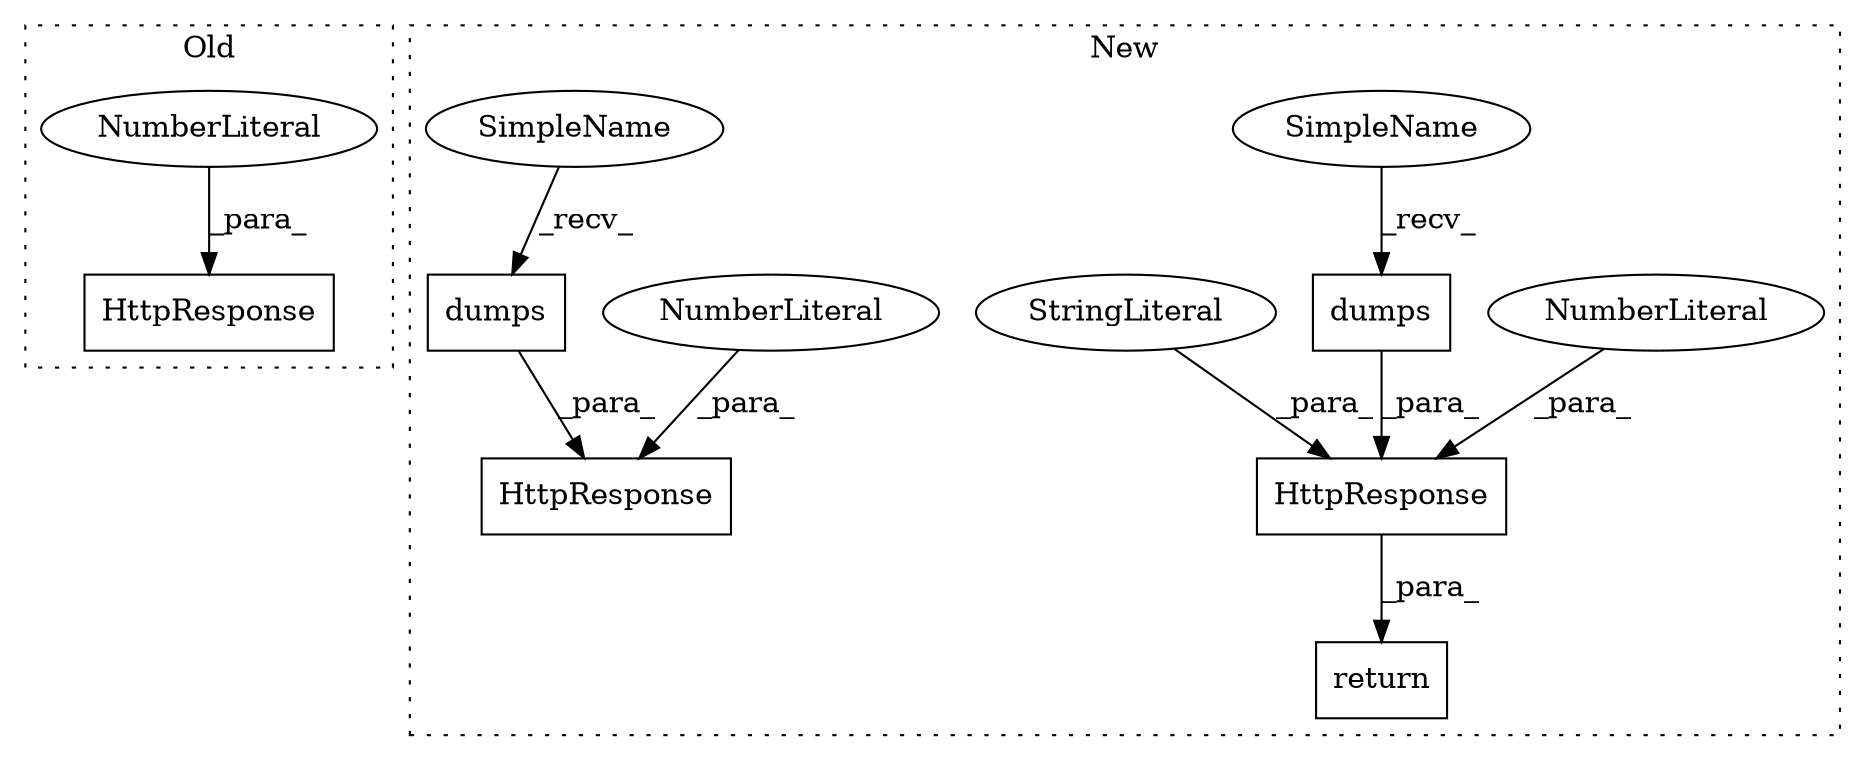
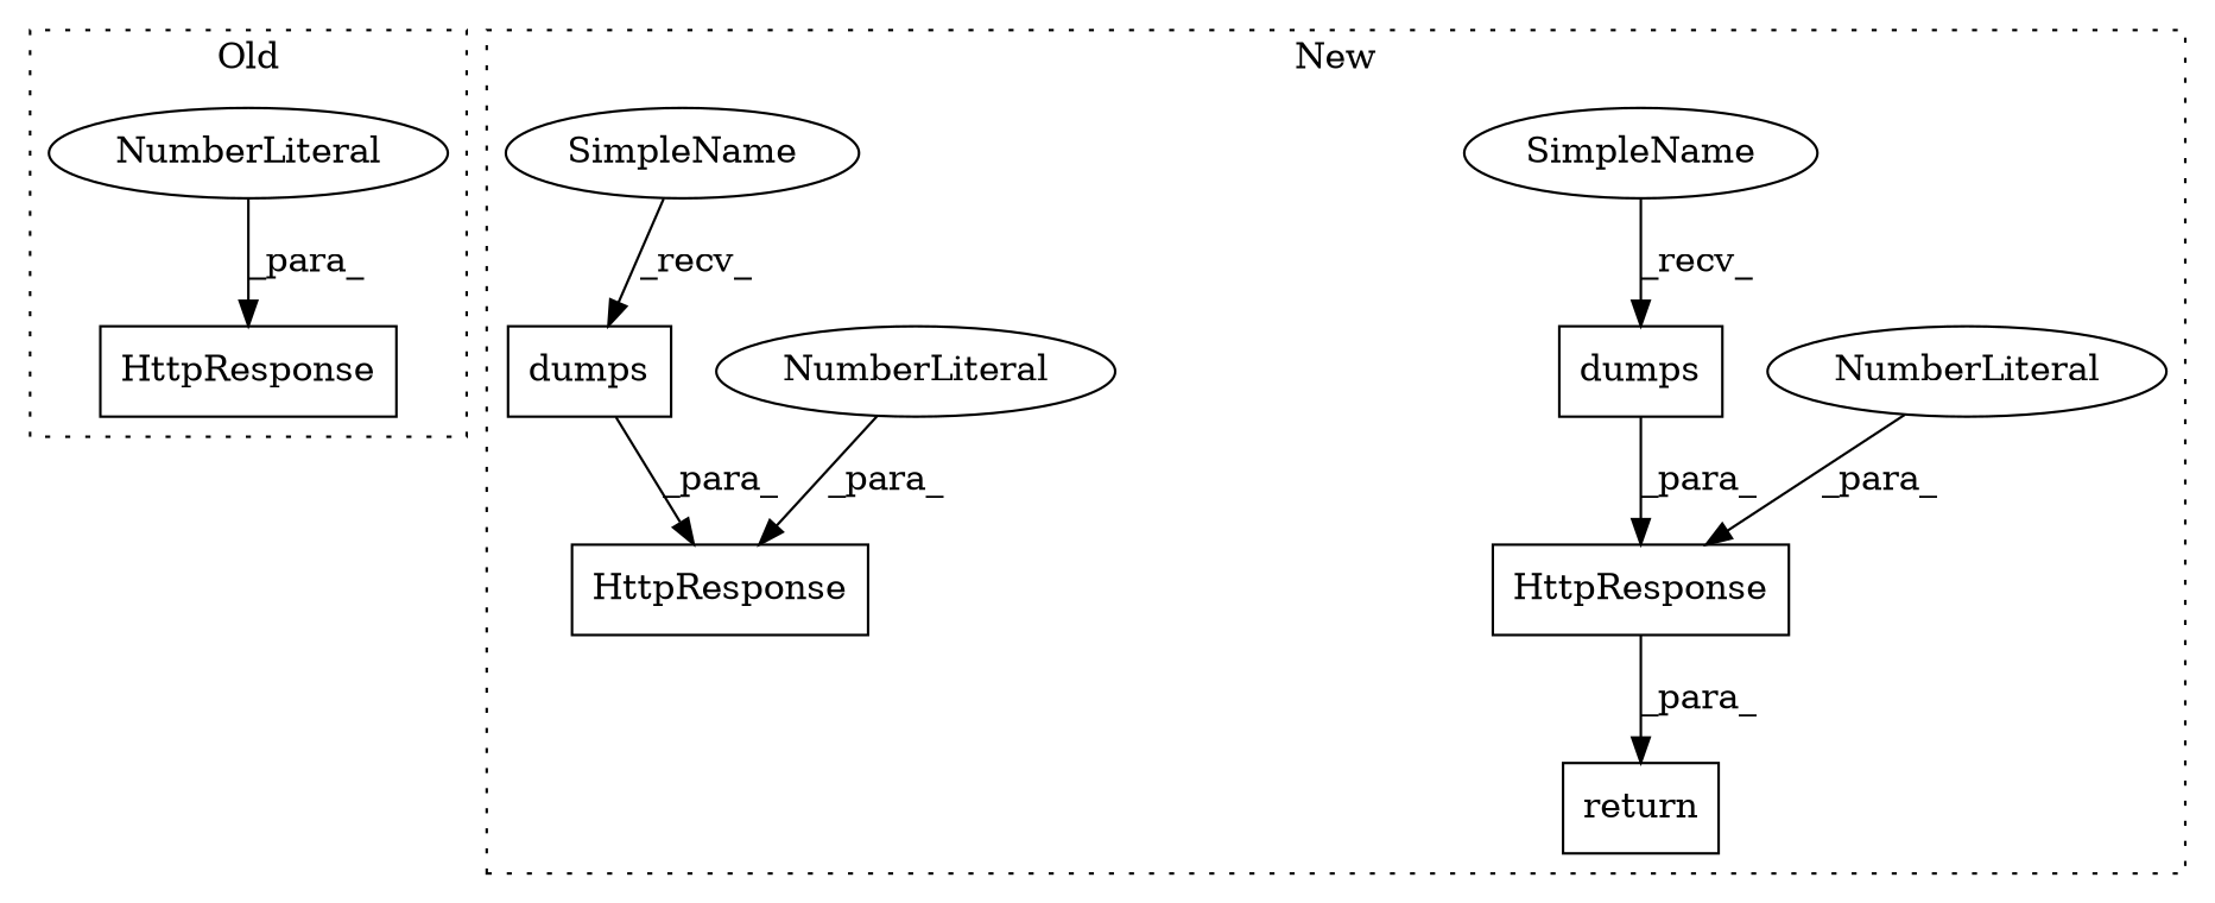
  digraph {
    node [a=32 l="13,1" shape=box]
    n1 [label=HttpResponse s="2508,2524"]
    n2 [a=34 l=3 label=NumberLiteral s=2521 shape=ellipse]
    n3 [l="6,1" label=dumps s="2671,2698"]
    n4 [label=HttpResponse s="2653,2722"]
-   n5 [a=45 l=18 label=StringLiteral s=2700 shape=ellipse]
    n6 [a=34 l=3 label=NumberLiteral s=2719 shape=ellipse]
    n7 [l="6,1" label=dumps s="2582,2609"]
    n8 [label=HttpResponse s="2564,2633"]
    n9 [a=34 l=3 label=NumberLiteral s=2630 shape=ellipse]
    n10 [a=41 l=7 label=return s=2646]
    n11 [a=42 l=4 label=SimpleName s=2666 shape=ellipse]
    n12 [a=42 l=4 label=SimpleName s=2577 shape=ellipse]
    subgraph cluster_1 {
      label=Old
      style=dotted
      n1
      n2
    }
    subgraph cluster_2 {
      label=New
      style=dotted
      n3
      n4
-     n5
      n6
      n7
      n8
      n9
      n10
      n11
      n12
    }
    n2 -> n1 [label=_para_]
    n3 -> n4 [label=_para_]
    n4 -> n10 [label=_para_]
-   n5 -> n4 [label=_para_]
    n6 -> n4 [label=_para_]
    n7 -> n8 [label=_para_]
    n9 -> n8 [label=_para_]
    n11 -> n3 [label=_recv_]
    n12 -> n7 [label=_recv_]
  }
